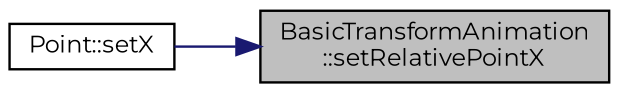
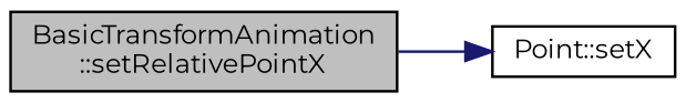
  digraph {
    rankdir=LR
    fontname=Montserrat
    node [color=black fontname=Montserrat fontsize=10 shape=record style=filled]
    n1 [fillcolor=grey75 fontcolor=black height=0.2 label="BasicTransformAnimation\l::setRelativePointX" width=0.4]
    n2 [fillcolor=white height=0.2 label="Point::setX" width=0.4]
-   n2 -> n1 [color=midnightblue fontname=Montserrat fontsize=10 labelfontname=Helvetica labelfontsize=10 style=solid]
+   n1 -> n2 [color=midnightblue fontname=Montserrat fontsize=10 labelfontname=Helvetica labelfontsize=10 style=solid]
  }
